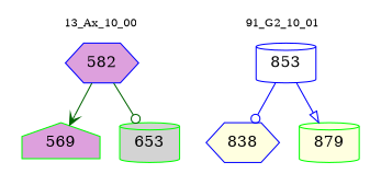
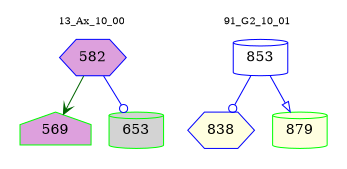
  digraph {
    node [color=blue fillcolor=plum shape=cylinder style=filled]
    edge [arrowhead=odot color=darkgreen]
    n1 [label=582 shape=hexagon]
    n2 [color=green label=569 shape=house]
    n3 [color=green fillcolor=lightgrey label=653]
    n4 [fillcolor=white label=853]
    n5 [fillcolor=lightyellow label=838 shape=hexagon]
    n6 [color=green fillcolor=lightyellow label=879]
    subgraph cluster_1 {
      color=white
      fontsize=10
      label="13_Ax_10_00"
      n1
      n2
      n3
    }
    subgraph cluster_2 {
      color=white
      fontsize=10
      label="91_G2_10_01"
      n4
      n5
      n6
    }
    n1 -> n2 [arrowhead=vee]
-   n1 -> n3
+   n1 -> n3 [color=blue]
    n4 -> n5 [color=blue]
    n4 -> n6 [arrowhead=onormal color=blue]
  }
